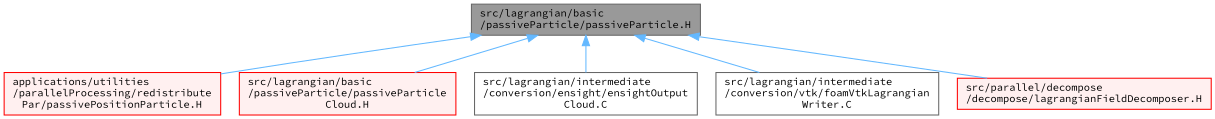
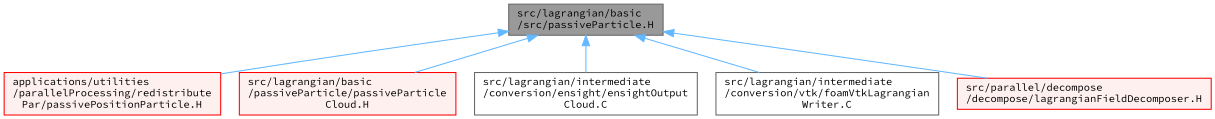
  digraph {
    fontname="Source Code Pro"
    node [color=red fillcolor="#FFF0F0" fontname="Source Code Pro" fontsize=10 shape=box style=filled]
    edge [color=steelblue1 dir=back fontname="Source Code Pro" fontsize=10 labelfontname=Helvetica labelfontsize=10 style=solid]
-   n1 [color=gray40 fillcolor=grey60 fontcolor=black height=0.2 label="src/lagrangian/basic\l/passiveParticle/passiveParticle.H" width=0.4]
+   n1 [color=gray40 fillcolor=grey60 fontcolor=black height=0.2 label="src/lagrangian/basic\l/src/passiveParticle.H" width=0.4]
    n2 [height=0.2 label="applications/utilities\l/parallelProcessing/redistribute\lPar/passivePositionParticle.H" width=0.4]
    n3 [height=0.2 label="src/lagrangian/basic\l/passiveParticle/passiveParticle\lCloud.H" width=0.4]
    n4 [color=grey40 fillcolor=white height=0.2 label="src/lagrangian/intermediate\l/conversion/ensight/ensightOutput\lCloud.C" width=0.4]
    n5 [color=grey40 fillcolor=white height=0.2 label="src/lagrangian/intermediate\l/conversion/vtk/foamVtkLagrangian\lWriter.C" width=0.4]
    n6 [height=0.2 label="src/parallel/decompose\l/decompose/lagrangianFieldDecomposer.H" width=0.4]
    n1 -> n2
    n1 -> n3
    n1 -> n4
    n1 -> n5
    n1 -> n6
  }
